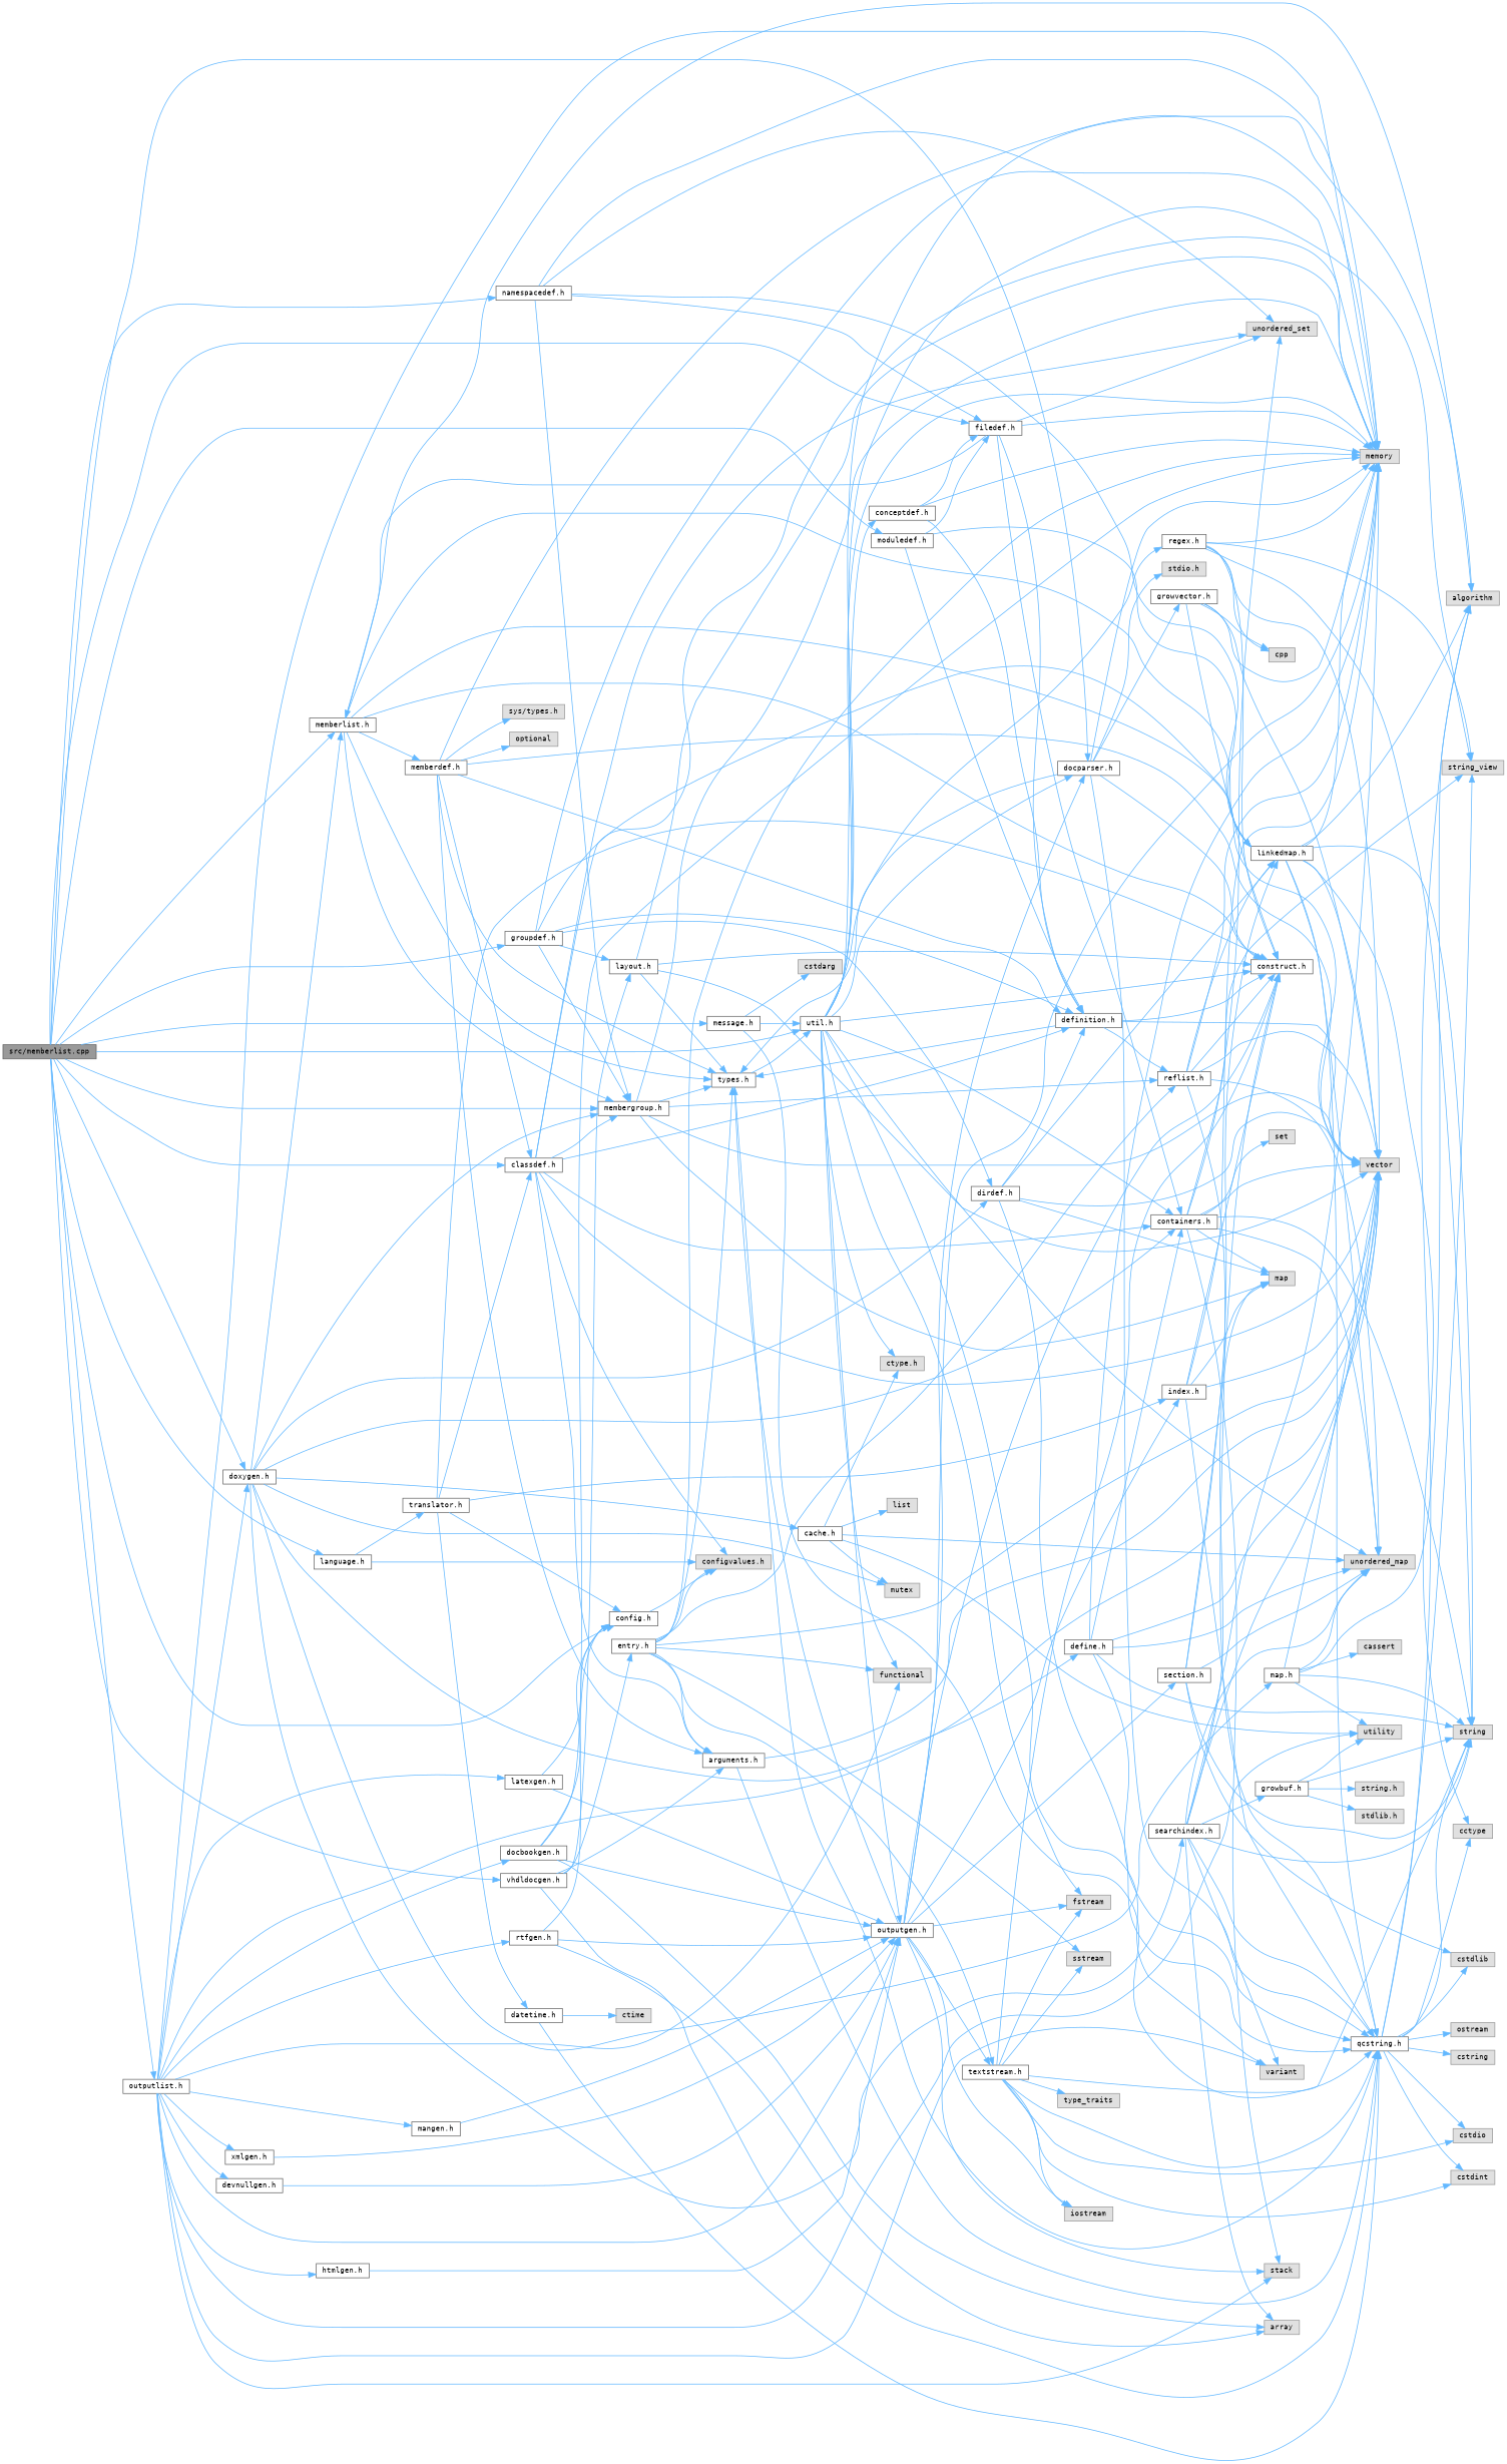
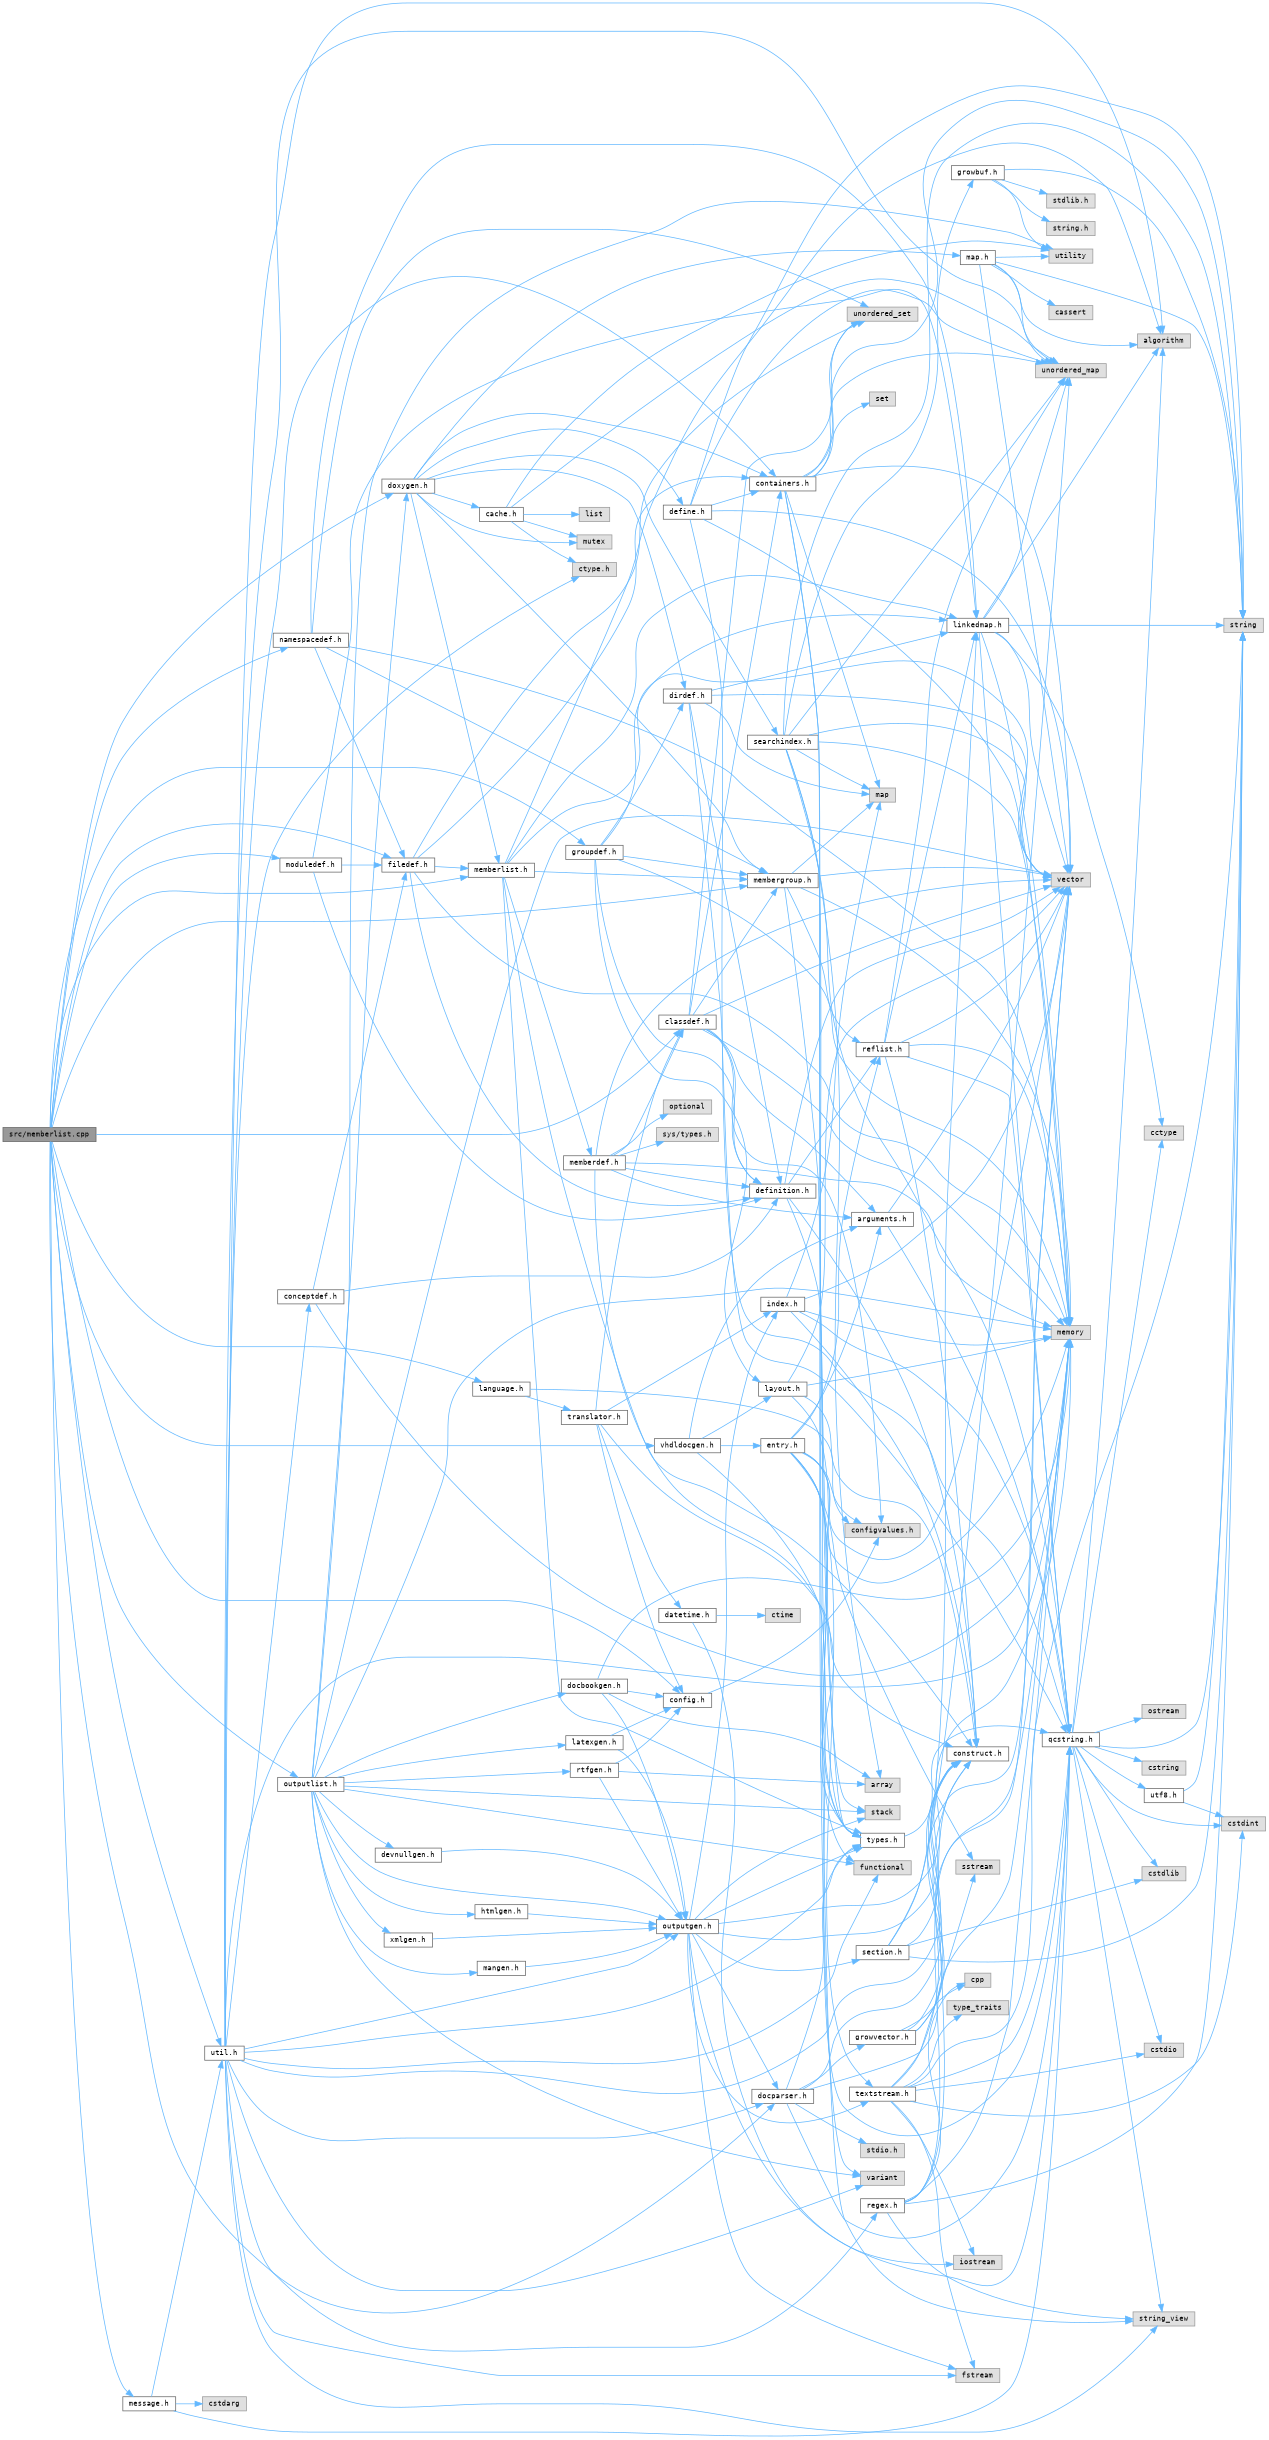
  digraph {
    fontname="DejaVu Sans Mono"
    rankdir=LR
    node [color=grey40 fillcolor=white fontname="DejaVu Sans Mono" fontsize=10 shape=box style=filled]
    edge [color=steelblue1 fontname="DejaVu Sans Mono" fontsize=10 labelfontname=Helvetica labelfontsize=10 style=solid]
    n1 [color=gray40 fillcolor=grey60 fontcolor=black height=0.2 label="src/memberlist.cpp" width=0.4]
    n2 [height=0.2 label="memberlist.h" width=0.4]
    n3 [height=0.2 label="classdef.h" width=0.4]
    n4 [height=0.2 label="membergroup.h" width=0.4]
    n5 [height=0.2 label="message.h" width=0.4]
    n6 [height=0.2 label="util.h" width=0.4]
    n7 [height=0.2 label="docparser.h" width=0.4]
    n8 [height=0.2 label="filedef.h" width=0.4]
    n9 [height=0.2 label="language.h" width=0.4]
    n10 [height=0.2 label="config.h" width=0.4]
    n11 [height=0.2 label="doxygen.h" width=0.4]
    n12 [height=0.2 label="outputlist.h" width=0.4]
    n13 [height=0.2 label="groupdef.h" width=0.4]
    n14 [height=0.2 label="vhdldocgen.h" width=0.4]
    n15 [height=0.2 label="namespacedef.h" width=0.4]
    n16 [height=0.2 label="moduledef.h" width=0.4]
    n17 [color=grey60 fillcolor="#E0E0E0" height=0.2 label=vector width=0.4]
    n18 [color=grey60 fillcolor="#E0E0E0" height=0.2 label=algorithm width=0.4]
    n19 [height=0.2 label="memberdef.h" width=0.4]
    n20 [height=0.2 label="types.h" width=0.4]
    n21 [height=0.2 label="linkedmap.h" width=0.4]
    n22 [height=0.2 label="construct.h" width=0.4]
    n23 [color=grey60 fillcolor="#E0E0E0" height=0.2 label=memory width=0.4]
    n24 [height=0.2 label="definition.h" width=0.4]
    n25 [height=0.2 label="arguments.h" width=0.4]
    n26 [color=grey60 fillcolor="#E0E0E0" height=0.2 label=unordered_set width=0.4]
    n27 [height=0.2 label="containers.h" width=0.4]
    n28 [color=grey60 fillcolor="#E0E0E0" height=0.2 label="configvalues.h" width=0.4]
    n29 [height=0.2 label="reflist.h" width=0.4]
    n30 [color=grey60 fillcolor="#E0E0E0" height=0.2 label=map width=0.4]
    n31 [height=0.2 label="qcstring.h" width=0.4]
    n32 [color=grey60 fillcolor="#E0E0E0" height=0.2 label=cstdarg width=0.4]
    n33 [color=grey60 fillcolor="#E0E0E0" height=0.2 label=string_view width=0.4]
    n34 [color=grey60 fillcolor="#E0E0E0" height=0.2 label=unordered_map width=0.4]
    n35 [color=grey60 fillcolor="#E0E0E0" height=0.2 label=functional width=0.4]
    n36 [color=grey60 fillcolor="#E0E0E0" height=0.2 label=fstream width=0.4]
    n37 [color=grey60 fillcolor="#E0E0E0" height=0.2 label=variant width=0.4]
    n38 [color=grey60 fillcolor="#E0E0E0" height=0.2 label="ctype.h" width=0.4]
    n39 [height=0.2 label="outputgen.h" width=0.4]
    n40 [height=0.2 label="regex.h" width=0.4]
    n41 [height=0.2 label="conceptdef.h" width=0.4]
    n42 [color=grey60 fillcolor="#E0E0E0" height=0.2 label="stdio.h" width=0.4]
    n43 [height=0.2 label="growvector.h" width=0.4]
    n44 [height=0.2 label="translator.h" width=0.4]
    n45 [color=grey60 fillcolor="#E0E0E0" height=0.2 label=mutex width=0.4]
    n46 [height=0.2 label="dirdef.h" width=0.4]
    n47 [height=0.2 label="define.h" width=0.4]
    n48 [height=0.2 label="cache.h" width=0.4]
    n49 [height=0.2 label="map.h" width=0.4]
    n50 [height=0.2 label="searchindex.h" width=0.4]
    n51 [color=grey60 fillcolor="#E0E0E0" height=0.2 label=stack width=0.4]
    n52 [color=grey60 fillcolor="#E0E0E0" height=0.2 label=utility width=0.4]
    n53 [height=0.2 label="htmlgen.h" width=0.4]
    n54 [height=0.2 label="latexgen.h" width=0.4]
    n55 [height=0.2 label="rtfgen.h" width=0.4]
    n56 [height=0.2 label="mangen.h" width=0.4]
    n57 [height=0.2 label="docbookgen.h" width=0.4]
    n58 [height=0.2 label="xmlgen.h" width=0.4]
    n59 [height=0.2 label="devnullgen.h" width=0.4]
    n60 [height=0.2 label="layout.h" width=0.4]
    n61 [height=0.2 label="entry.h" width=0.4]
    n62 [color=grey60 fillcolor="#E0E0E0" height=0.2 label=optional width=0.4]
    n63 [color=grey60 fillcolor="#E0E0E0" height=0.2 label="sys/types.h" width=0.4]
    n64 [color=grey60 fillcolor="#E0E0E0" height=0.2 label=string width=0.4]
    n65 [color=grey60 fillcolor="#E0E0E0" height=0.2 label=cctype width=0.4]
    n66 [color=grey60 fillcolor="#E0E0E0" height=0.2 label=cstring width=0.4]
    n67 [color=grey60 fillcolor="#E0E0E0" height=0.2 label=cstdio width=0.4]
    n68 [color=grey60 fillcolor="#E0E0E0" height=0.2 label=cstdlib width=0.4]
    n69 [color=grey60 fillcolor="#E0E0E0" height=0.2 label=cstdint width=0.4]
    n70 [color=grey60 fillcolor="#E0E0E0" height=0.2 label=ostream width=0.4]
+   n71 [height=0.2 label="utf8.h" width=0.4]
    n72 [color=grey60 fillcolor="#E0E0E0" height=0.2 label=set width=0.4]
    n73 [color=grey60 fillcolor="#E0E0E0" height=0.2 label=iostream width=0.4]
    n74 [height=0.2 label="index.h" width=0.4]
    n75 [height=0.2 label="section.h" width=0.4]
    n76 [height=0.2 label="textstream.h" width=0.4]
    n77 [color=grey60 fillcolor="#E0E0E0" height=0.2 label=cpp width=0.4]
    n78 [color=grey60 fillcolor="#E0E0E0" height=0.2 label=sstream width=0.4]
    n79 [color=grey60 fillcolor="#E0E0E0" height=0.2 label=type_traits width=0.4]
    n80 [height=0.2 label="datetime.h" width=0.4]
    n81 [color=grey60 fillcolor="#E0E0E0" height=0.2 label=ctime width=0.4]
    n82 [color=grey60 fillcolor="#E0E0E0" height=0.2 label=list width=0.4]
    n83 [color=grey60 fillcolor="#E0E0E0" height=0.2 label=cassert width=0.4]
    n84 [color=grey60 fillcolor="#E0E0E0" height=0.2 label=array width=0.4]
    n85 [height=0.2 label="growbuf.h" width=0.4]
    n86 [color=grey60 fillcolor="#E0E0E0" height=0.2 label="stdlib.h" width=0.4]
    n87 [color=grey60 fillcolor="#E0E0E0" height=0.2 label="string.h" width=0.4]
    n1 -> n2
    n1 -> n3
    n1 -> n4
    n1 -> n5
    n1 -> n6
    n1 -> n7
    n1 -> n8
    n1 -> n9
    n1 -> n10
    n1 -> n11
    n1 -> n12
    n1 -> n13
    n1 -> n14
    n1 -> n15
    n1 -> n16
    n2 -> n4
    n2 -> n17
    n2 -> n18
    n2 -> n19
    n2 -> n20
    n2 -> n21
    n2 -> n22
    n3 -> n4
    n3 -> n17
    n3 -> n23
    n3 -> n24
    n3 -> n25
    n3 -> n26
    n3 -> n27
    n3 -> n28
    n4 -> n17
    n4 -> n20
    n4 -> n23
    n4 -> n29
    n4 -> n30
    n5 -> n6
    n5 -> n31
    n5 -> n32
    n6 -> n7
    n6 -> n18
-   n20 -> n6
+   n6 -> n20
    n6 -> n22
    n6 -> n23
    n6 -> n27
    n6 -> n33
    n6 -> n34
    n6 -> n35
    n6 -> n36
    n6 -> n37
    n6 -> n38
    n6 -> n39
    n6 -> n40
    n6 -> n41
    n7 -> n20
    n7 -> n22
    n7 -> n23
    n7 -> n31
    n7 -> n42
    n7 -> n43
    n8 -> n2
    n8 -> n23
    n8 -> n24
    n8 -> n26
    n8 -> n27
    n9 -> n28
    n9 -> n44
    n10 -> n28
    n11 -> n2
    n11 -> n4
    n11 -> n27
    n11 -> n45
    n11 -> n46
    n11 -> n47
    n11 -> n48
    n11 -> n49
    n11 -> n50
    n12 -> n11
    n12 -> n17
    n12 -> n23
    n12 -> n35
    n12 -> n37
    n12 -> n39
    n12 -> n51
    n12 -> n52
    n12 -> n53
    n12 -> n54
    n12 -> n55
    n12 -> n56
    n12 -> n57
    n12 -> n58
    n12 -> n59
    n13 -> n4
    n13 -> n21
    n13 -> n23
    n13 -> n24
    n13 -> n46
    n13 -> n60
    n14 -> n25
    n14 -> n31
    n14 -> n60
    n14 -> n61
    n15 -> n4
    n15 -> n8
    n15 -> n21
    n15 -> n23
    n15 -> n26
    n16 -> n8
    n16 -> n21
    n16 -> n24
    n19 -> n3
    n19 -> n17
    n19 -> n20
    n19 -> n23
    n19 -> n24
    n19 -> n25
    n19 -> n62
    n19 -> n63
    n20 -> n31
    n21 -> n17
    n21 -> n18
    n21 -> n23
    n21 -> n31
    n21 -> n34
    n21 -> n64
    n21 -> n65
    n24 -> n17
    n24 -> n20
    n24 -> n22
    n24 -> n29
    n25 -> n17
    n25 -> n31
    n27 -> n17
    n27 -> n26
    n27 -> n30
    n27 -> n33
    n27 -> n34
    n27 -> n51
    n27 -> n64
    n27 -> n72
    n29 -> n17
    n29 -> n21
    n29 -> n22
    n29 -> n23
    n29 -> n31
    n29 -> n34
    n31 -> n18
    n31 -> n33
    n31 -> n64
    n31 -> n65
    n31 -> n66
    n31 -> n67
    n31 -> n68
    n31 -> n69
    n31 -> n70
+   n31 -> n71
    n39 -> n7
    n39 -> n20
    n39 -> n22
    n39 -> n23
    n39 -> n36
    n39 -> n51
    n39 -> n73
    n39 -> n74
    n39 -> n75
    n39 -> n76
    n40 -> n17
    n40 -> n22
    n40 -> n23
    n40 -> n33
    n40 -> n64
    n40 -> n77
    n41 -> n8
    n41 -> n23
    n41 -> n24
    n43 -> n17
    n43 -> n22
    n43 -> n23
    n43 -> n77
    n44 -> n3
    n44 -> n10
    n44 -> n22
    n44 -> n74
    n44 -> n80
    n46 -> n17
    n46 -> n21
    n46 -> n24
    n46 -> n30
    n46 -> n31
    n47 -> n17
    n47 -> n23
    n47 -> n27
    n47 -> n31
    n47 -> n34
    n47 -> n64
    n48 -> n34
    n48 -> n38
    n48 -> n45
    n48 -> n52
    n48 -> n82
    n49 -> n17
    n49 -> n18
    n49 -> n34
    n49 -> n52
    n49 -> n64
    n49 -> n83
    n50 -> n17
    n50 -> n23
    n50 -> n30
    n50 -> n31
    n50 -> n34
    n50 -> n37
    n50 -> n64
    n50 -> n84
    n50 -> n85
    n53 -> n39
    n54 -> n10
    n54 -> n39
    n55 -> n10
    n55 -> n39
    n55 -> n84
    n56 -> n39
    n57 -> n10
    n57 -> n23
    n57 -> n39
    n57 -> n84
    n58 -> n39
    n59 -> n39
    n60 -> n17
    n60 -> n20
    n60 -> n22
    n60 -> n23
    n61 -> n17
    n61 -> n20
    n61 -> n23
    n61 -> n25
    n61 -> n28
    n61 -> n29
    n61 -> n35
    n61 -> n76
    n61 -> n78
+   n71 -> n64
+   n71 -> n69
    n74 -> n17
    n74 -> n22
    n74 -> n23
    n74 -> n30
    n74 -> n31
    n75 -> n21
    n75 -> n22
    n75 -> n34
    n75 -> n64
    n75 -> n68
    n76 -> n22
    n76 -> n31
    n76 -> n36
    n76 -> n64
    n76 -> n67
    n76 -> n69
    n76 -> n73
    n76 -> n78
    n76 -> n79
    n80 -> n31
    n80 -> n81
    n85 -> n52
    n85 -> n64
    n85 -> n86
    n85 -> n87
  }
